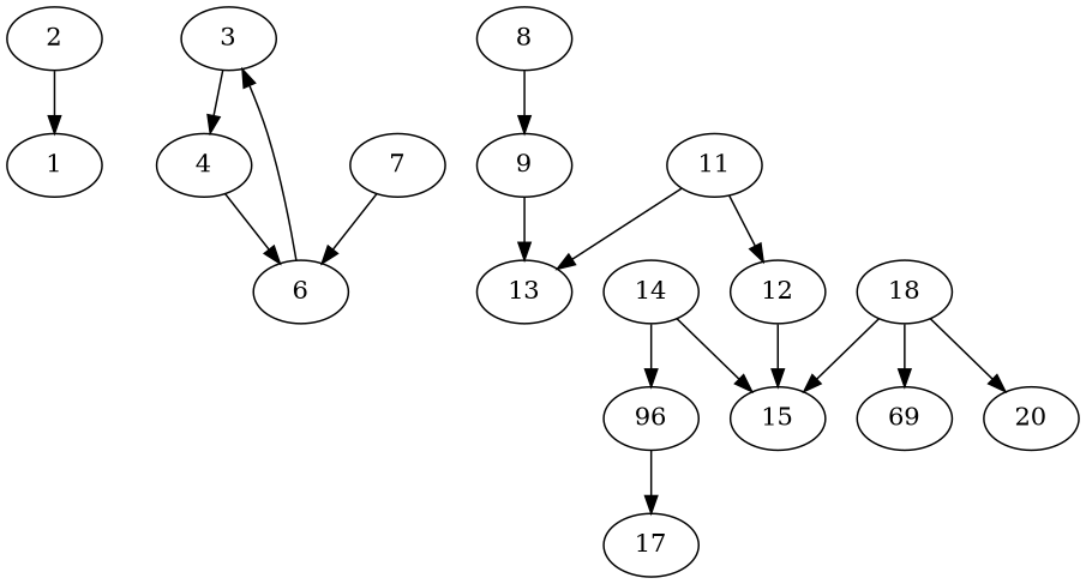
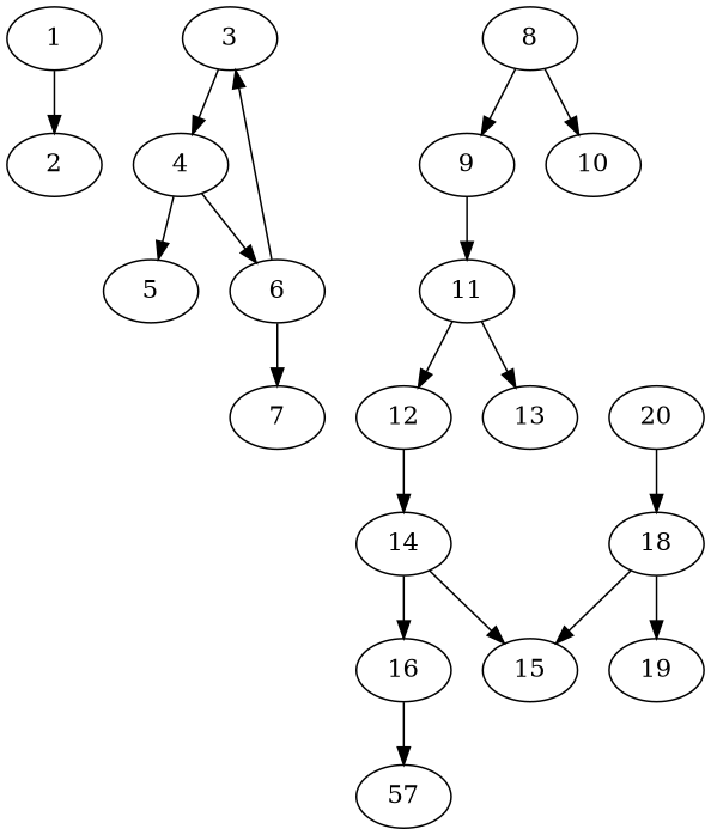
  digraph {
    node [alpha=0.18]
    1 [alpha=0.00 expect_size=46626816]
    2 [alpha=0.19 expect_size=34084864]
    3 [expect_size=25071616]
    4 [alpha=0.09 expect_size=40328192]
+   5 [alpha=0.12 expect_size=47230976]
    6 [alpha=0.16 expect_size=20246528]
    7 [expect_size=29560832]
    8 [alpha=0.08 expect_size=9509888]
    9 [alpha=0.01 expect_size=37114880]
+   10 [alpha=0.14 expect_size=49751040]
    11 [expect_size=32248832]
    12 [alpha=0.10 expect_size=32832512]
    13 [alpha=0.02 expect_size=30910464]
    14 [alpha=0.12 expect_size=25911296]
    15 [alpha=0.17 expect_size=46609408]
-   16 [alpha=0.13 expect_size=27074560 label=96]
-   17 [expect_size=17479680]
+   16 [alpha=0.13 expect_size=27074560]
+   17 [expect_size=17479680 label=57]
    18 [alpha=0.08 expect_size=13406208]
-   19 [alpha=0.05 expect_size=32401408 label=69]
+   19 [alpha=0.05 expect_size=32401408]
    20 [alpha=0.00 expect_size=34998272]
-   2 -> 1
+   1 -> 2
    3 -> 4
+   4 -> 5
    4 -> 6
    6 -> 3
-   7 -> 6
+   6 -> 7
    8 -> 9
-   9 -> 13
+   8 -> 10
+   9 -> 11
    11 -> 12
    11 -> 13
-   12 -> 15
+   12 -> 14
    14 -> 15
    14 -> 16
    16 -> 17
    18 -> 15
    18 -> 19
-   18 -> 20
+   20 -> 18
  }
